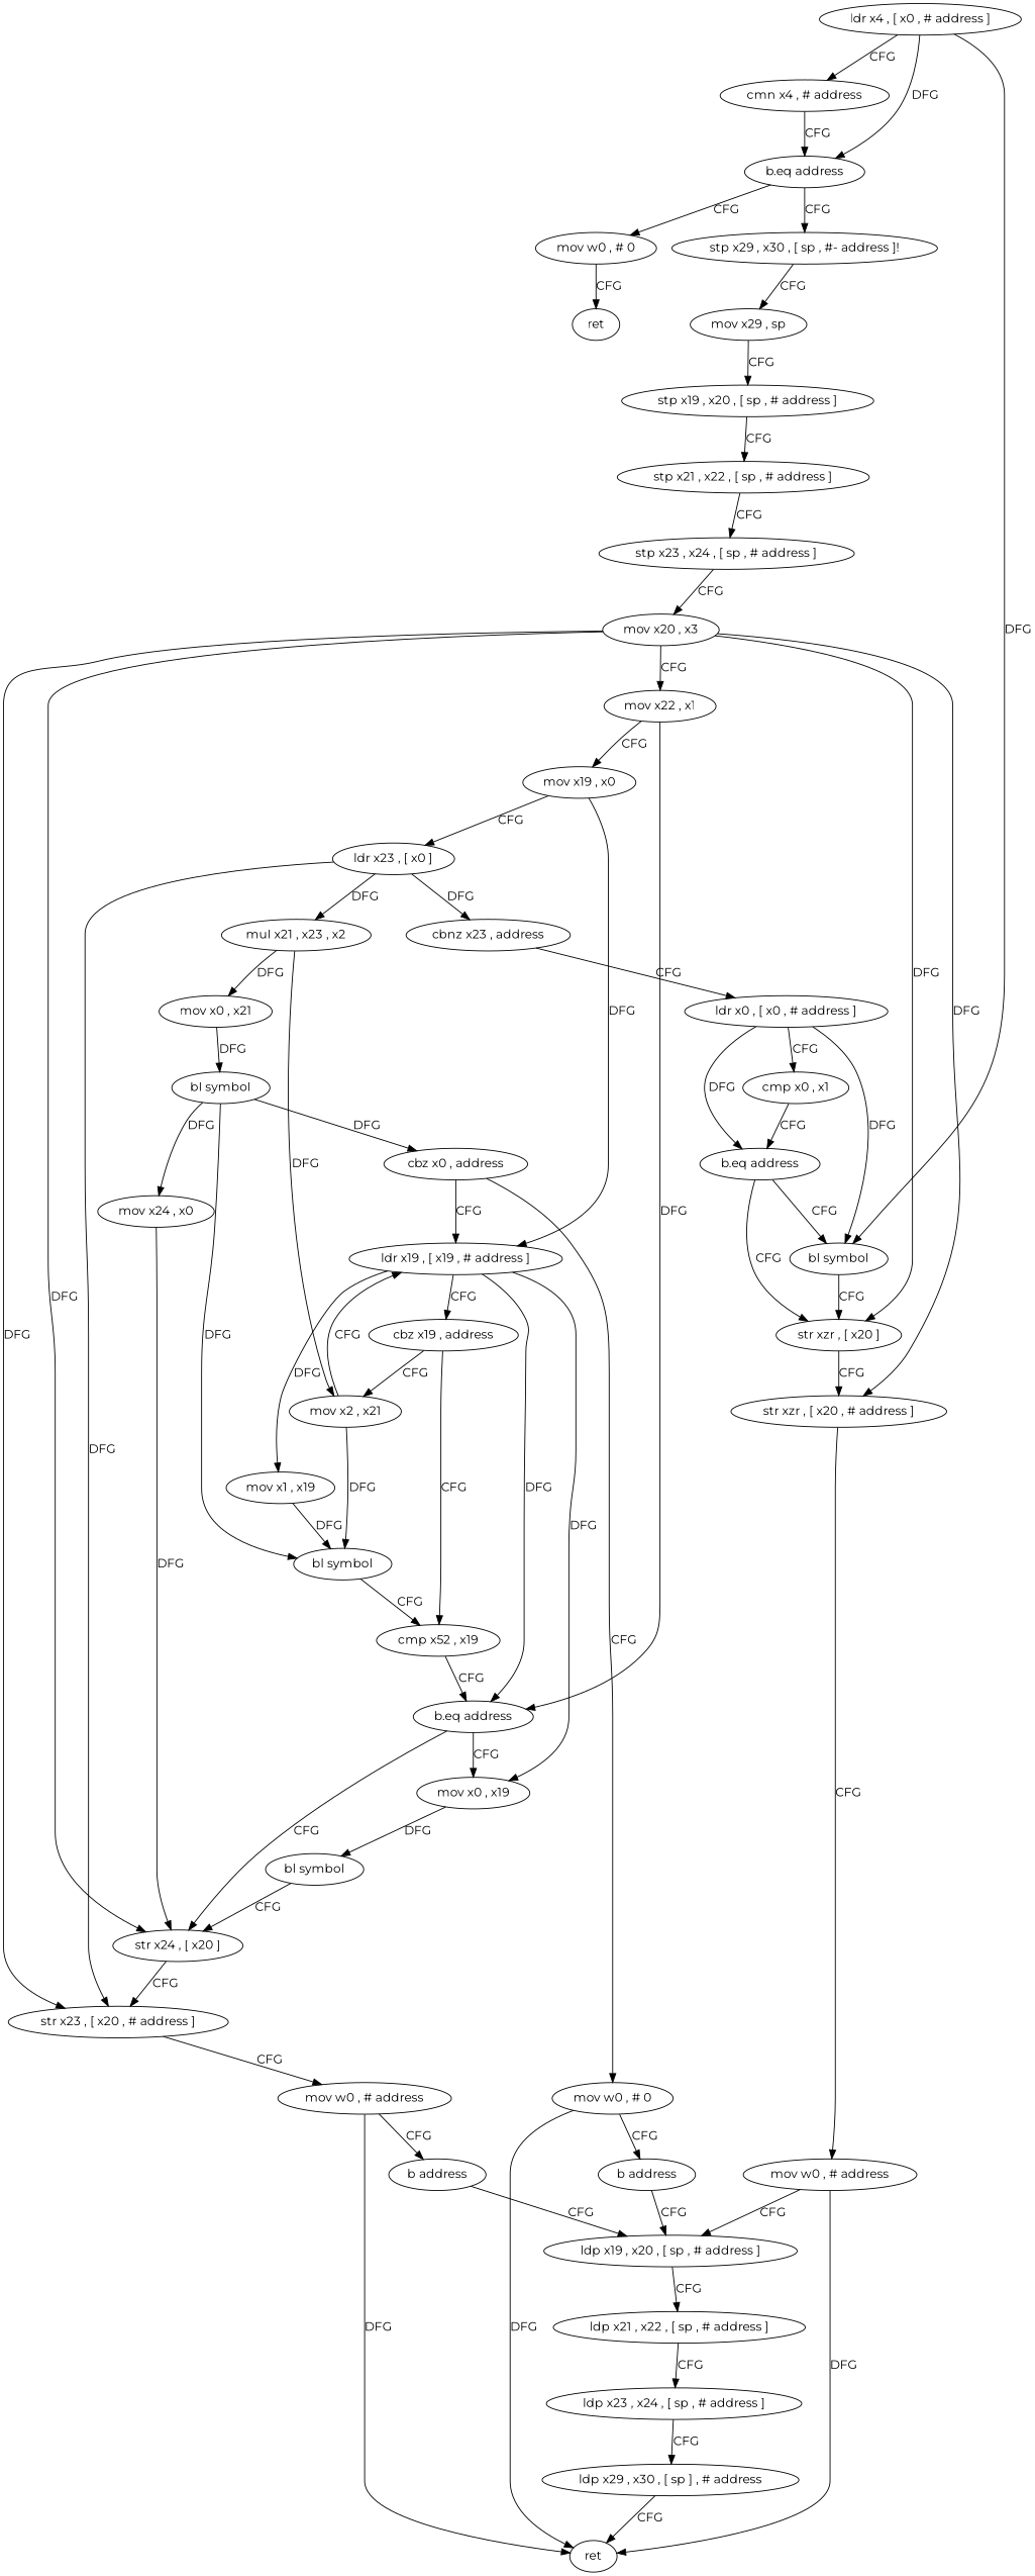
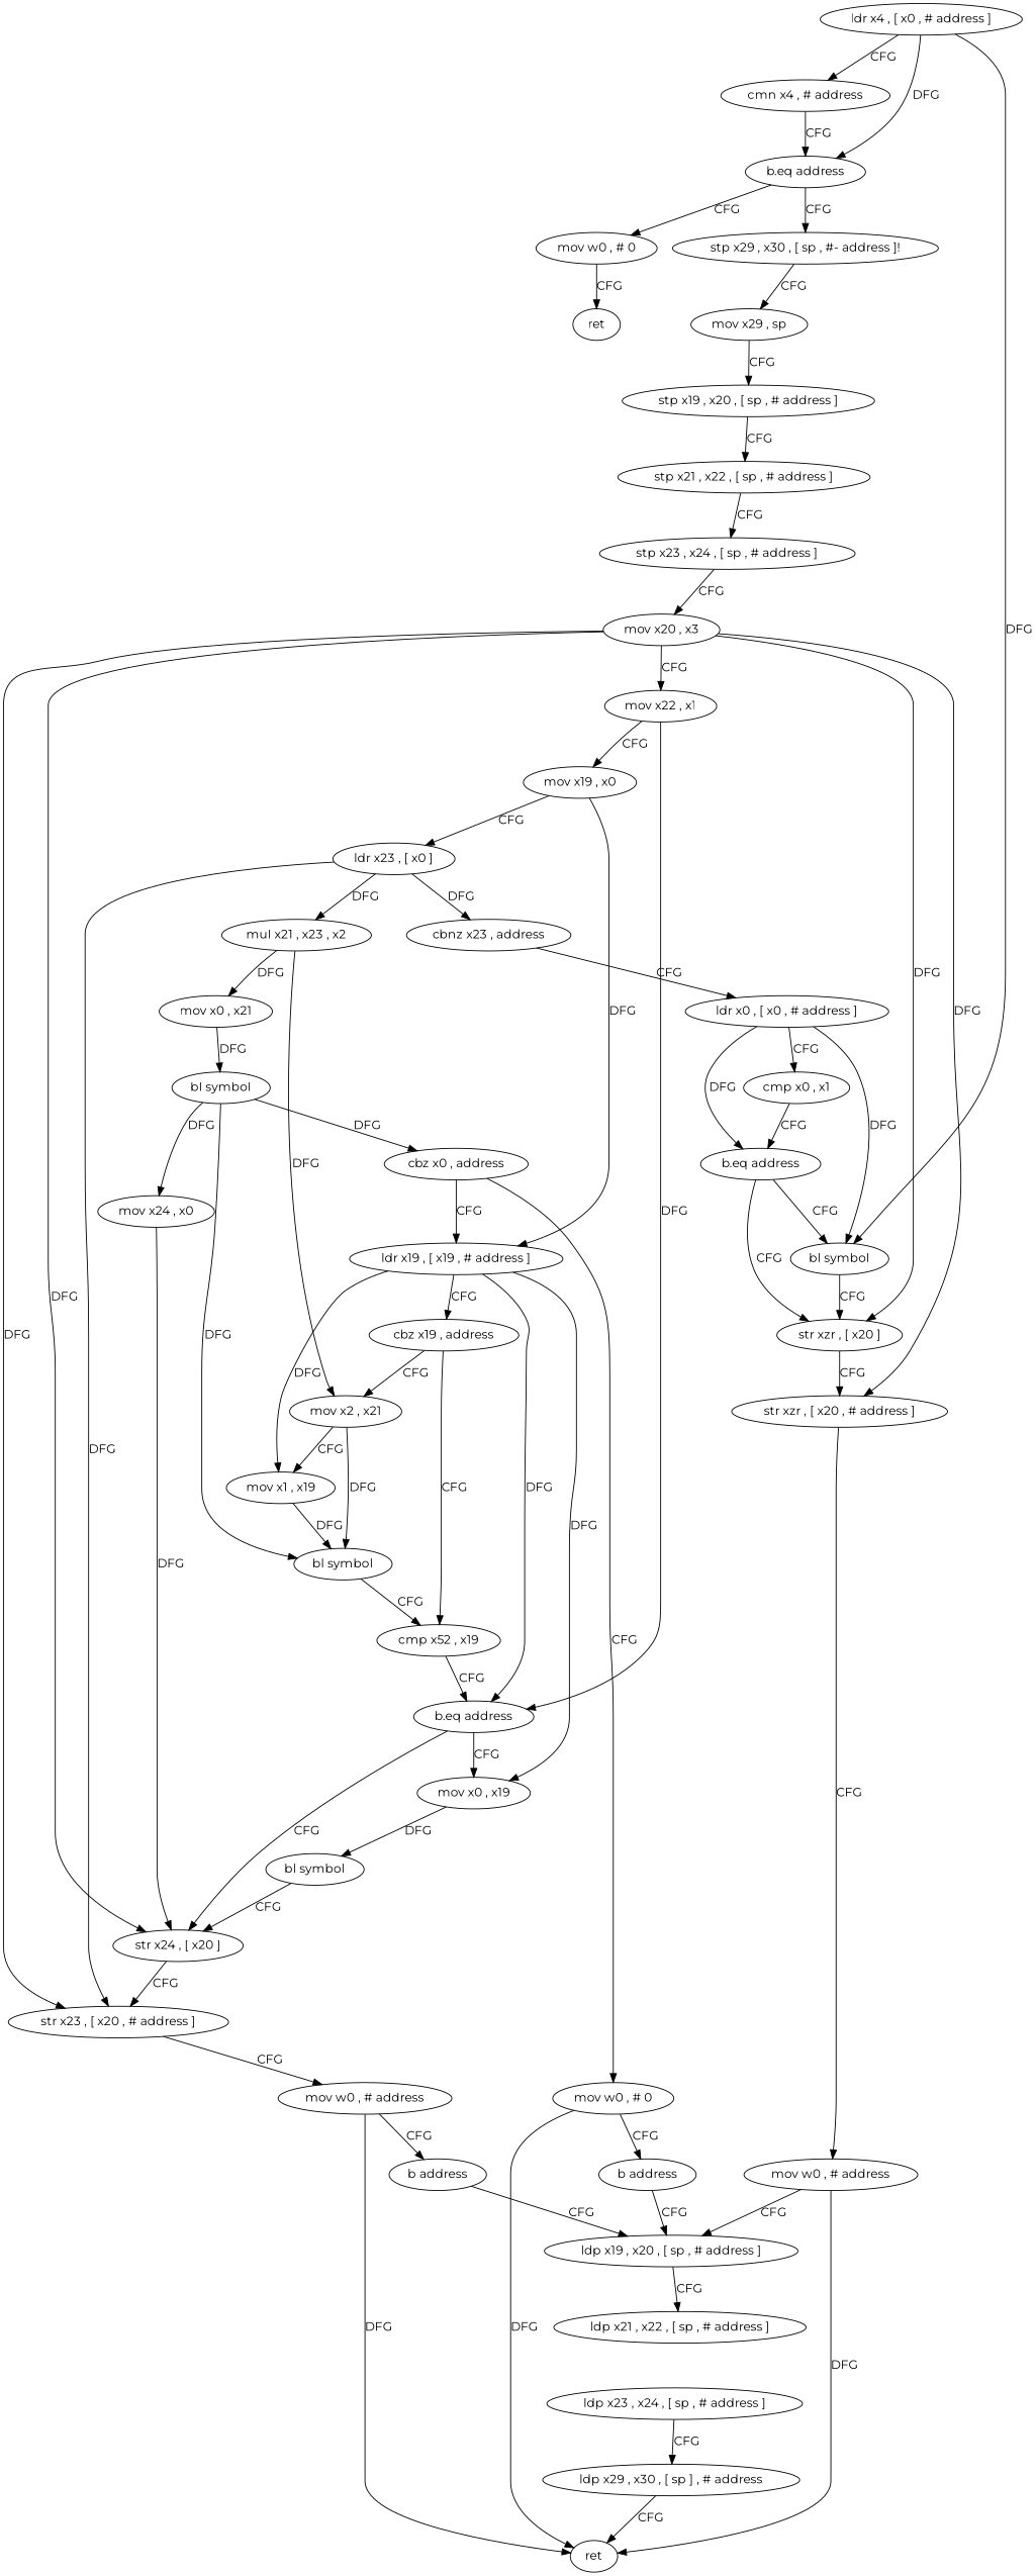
  digraph {
    fontname=Montserrat
    node [fontname=Montserrat]
    edge [fontname=Montserrat]
    n1 [label="ldr x4 , [ x0 , # address ]"]
    n2 [label="cmn x4 , # address"]
    n3 [label="b.eq address"]
    n4 [label="bl symbol"]
    n5 [label="mov w0 , # 0"]
    n6 [label="stp x29 , x30 , [ sp , #- address ]!"]
    n7 [label="str xzr , [ x20 ]"]
    n8 [label=ret]
    n9 [label="mov x29 , sp"]
    n10 [label="stp x19 , x20 , [ sp , # address ]"]
    n11 [label="stp x21 , x22 , [ sp , # address ]"]
    n12 [label="stp x23 , x24 , [ sp , # address ]"]
    n13 [label="mov x20 , x3"]
    n14 [label="mov x22 , x1"]
    n15 [label="str xzr , [ x20 , # address ]"]
    n16 [label="str x24 , [ x20 ]"]
    n17 [label="str x23 , [ x20 , # address ]"]
    n18 [label="mov x19 , x0"]
    n19 [label="b.eq address"]
    n20 [label="mov w0 , # address"]
    n21 [label="mov w0 , # address"]
    n22 [label="ldr x23 , [ x0 ]"]
    n23 [label="ldr x19 , [ x19 , # address ]"]
    n24 [label="mov x0 , x19"]
    n25 [label="cbnz x23 , address"]
    n26 [label="mul x21 , x23 , x2"]
    n27 [label="cbz x19 , address"]
    n28 [label="mov x1 , x19"]
    n29 [label="ldr x0 , [ x0 , # address ]"]
    n30 [label="mov x0 , x21"]
    n31 [label="mov x2 , x21"]
    n32 [label="cmp x0 , x1"]
    n33 [label="b.eq address"]
    n34 [label="bl symbol"]
    n35 [label="bl symbol"]
    n36 [label="mov x24 , x0"]
    n37 [label="cbz x0 , address"]
    n38 [label="mov w0 , # 0"]
    n39 [label="cmp x52 , x19"]
    n40 [label="b address"]
    n41 [label=ret]
    n42 [label="ldp x19 , x20 , [ sp , # address ]"]
    n43 [label="bl symbol"]
    n44 [label="ldp x21 , x22 , [ sp , # address ]"]
    n45 [label="ldp x23 , x24 , [ sp , # address ]"]
    n46 [label="ldp x29 , x30 , [ sp ] , # address"]
    n47 [label="b address"]
    n1 -> n2 [label=CFG]
    n1 -> n3 [label=DFG]
    n1 -> n4 [label=DFG]
    n2 -> n3 [label=CFG]
    n3 -> n5 [label=CFG]
    n3 -> n6 [label=CFG]
    n4 -> n7 [label=CFG]
    n5 -> n8 [label=CFG]
    n6 -> n9 [label=CFG]
    n7 -> n15 [label=CFG]
    n9 -> n10 [label=CFG]
    n10 -> n11 [label=CFG]
    n11 -> n12 [label=CFG]
    n12 -> n13 [label=CFG]
    n13 -> n7 [label=DFG]
    n13 -> n14 [label=CFG]
    n13 -> n15 [label=DFG]
    n13 -> n16 [label=DFG]
    n13 -> n17 [label=DFG]
    n14 -> n18 [label=CFG]
    n14 -> n19 [label=DFG]
    n15 -> n20 [label=CFG]
    n16 -> n17 [label=CFG]
    n17 -> n21 [label=CFG]
    n18 -> n22 [label=CFG]
    n18 -> n23 [label=DFG]
    n19 -> n16 [label=CFG]
    n19 -> n24 [label=CFG]
    n20 -> n41 [label=DFG]
    n20 -> n42 [label=CFG]
    n21 -> n41 [label=DFG]
    n21 -> n47 [label=CFG]
    n22 -> n17 [label=DFG]
    n22 -> n25 [label=DFG]
    n22 -> n26 [label=DFG]
    n23 -> n19 [label=DFG]
    n23 -> n24 [label=DFG]
    n23 -> n27 [label=CFG]
    n23 -> n28 [label=DFG]
    n24 -> n43 [label=DFG]
    n25 -> n29 [label=CFG]
    n26 -> n30 [label=DFG]
    n26 -> n31 [label=DFG]
    n27 -> n31 [label=CFG]
    n27 -> n39 [label=CFG]
    n28 -> n35 [label=DFG]
    n29 -> n4 [label=DFG]
    n29 -> n32 [label=CFG]
    n29 -> n33 [label=DFG]
    n30 -> n34 [label=DFG]
-   n31 -> n23 [label=CFG]
+   n31 -> n28 [label=CFG]
    n31 -> n35 [label=DFG]
    n32 -> n33 [label=CFG]
    n33 -> n4 [label=CFG]
    n33 -> n7 [label=CFG]
    n34 -> n35 [label=DFG]
    n34 -> n36 [label=DFG]
    n34 -> n37 [label=DFG]
    n35 -> n39 [label=CFG]
    n36 -> n16 [label=DFG]
    n37 -> n23 [label=CFG]
    n37 -> n38 [label=CFG]
    n38 -> n40 [label=CFG]
    n38 -> n41 [label=DFG]
    n39 -> n19 [label=CFG]
    n40 -> n42 [label=CFG]
    n42 -> n44 [label=CFG]
    n43 -> n16 [label=CFG]
-   n44 -> n45 [label=CFG]
    n45 -> n46 [label=CFG]
    n46 -> n41 [label=CFG]
    n47 -> n42 [label=CFG]
  }
